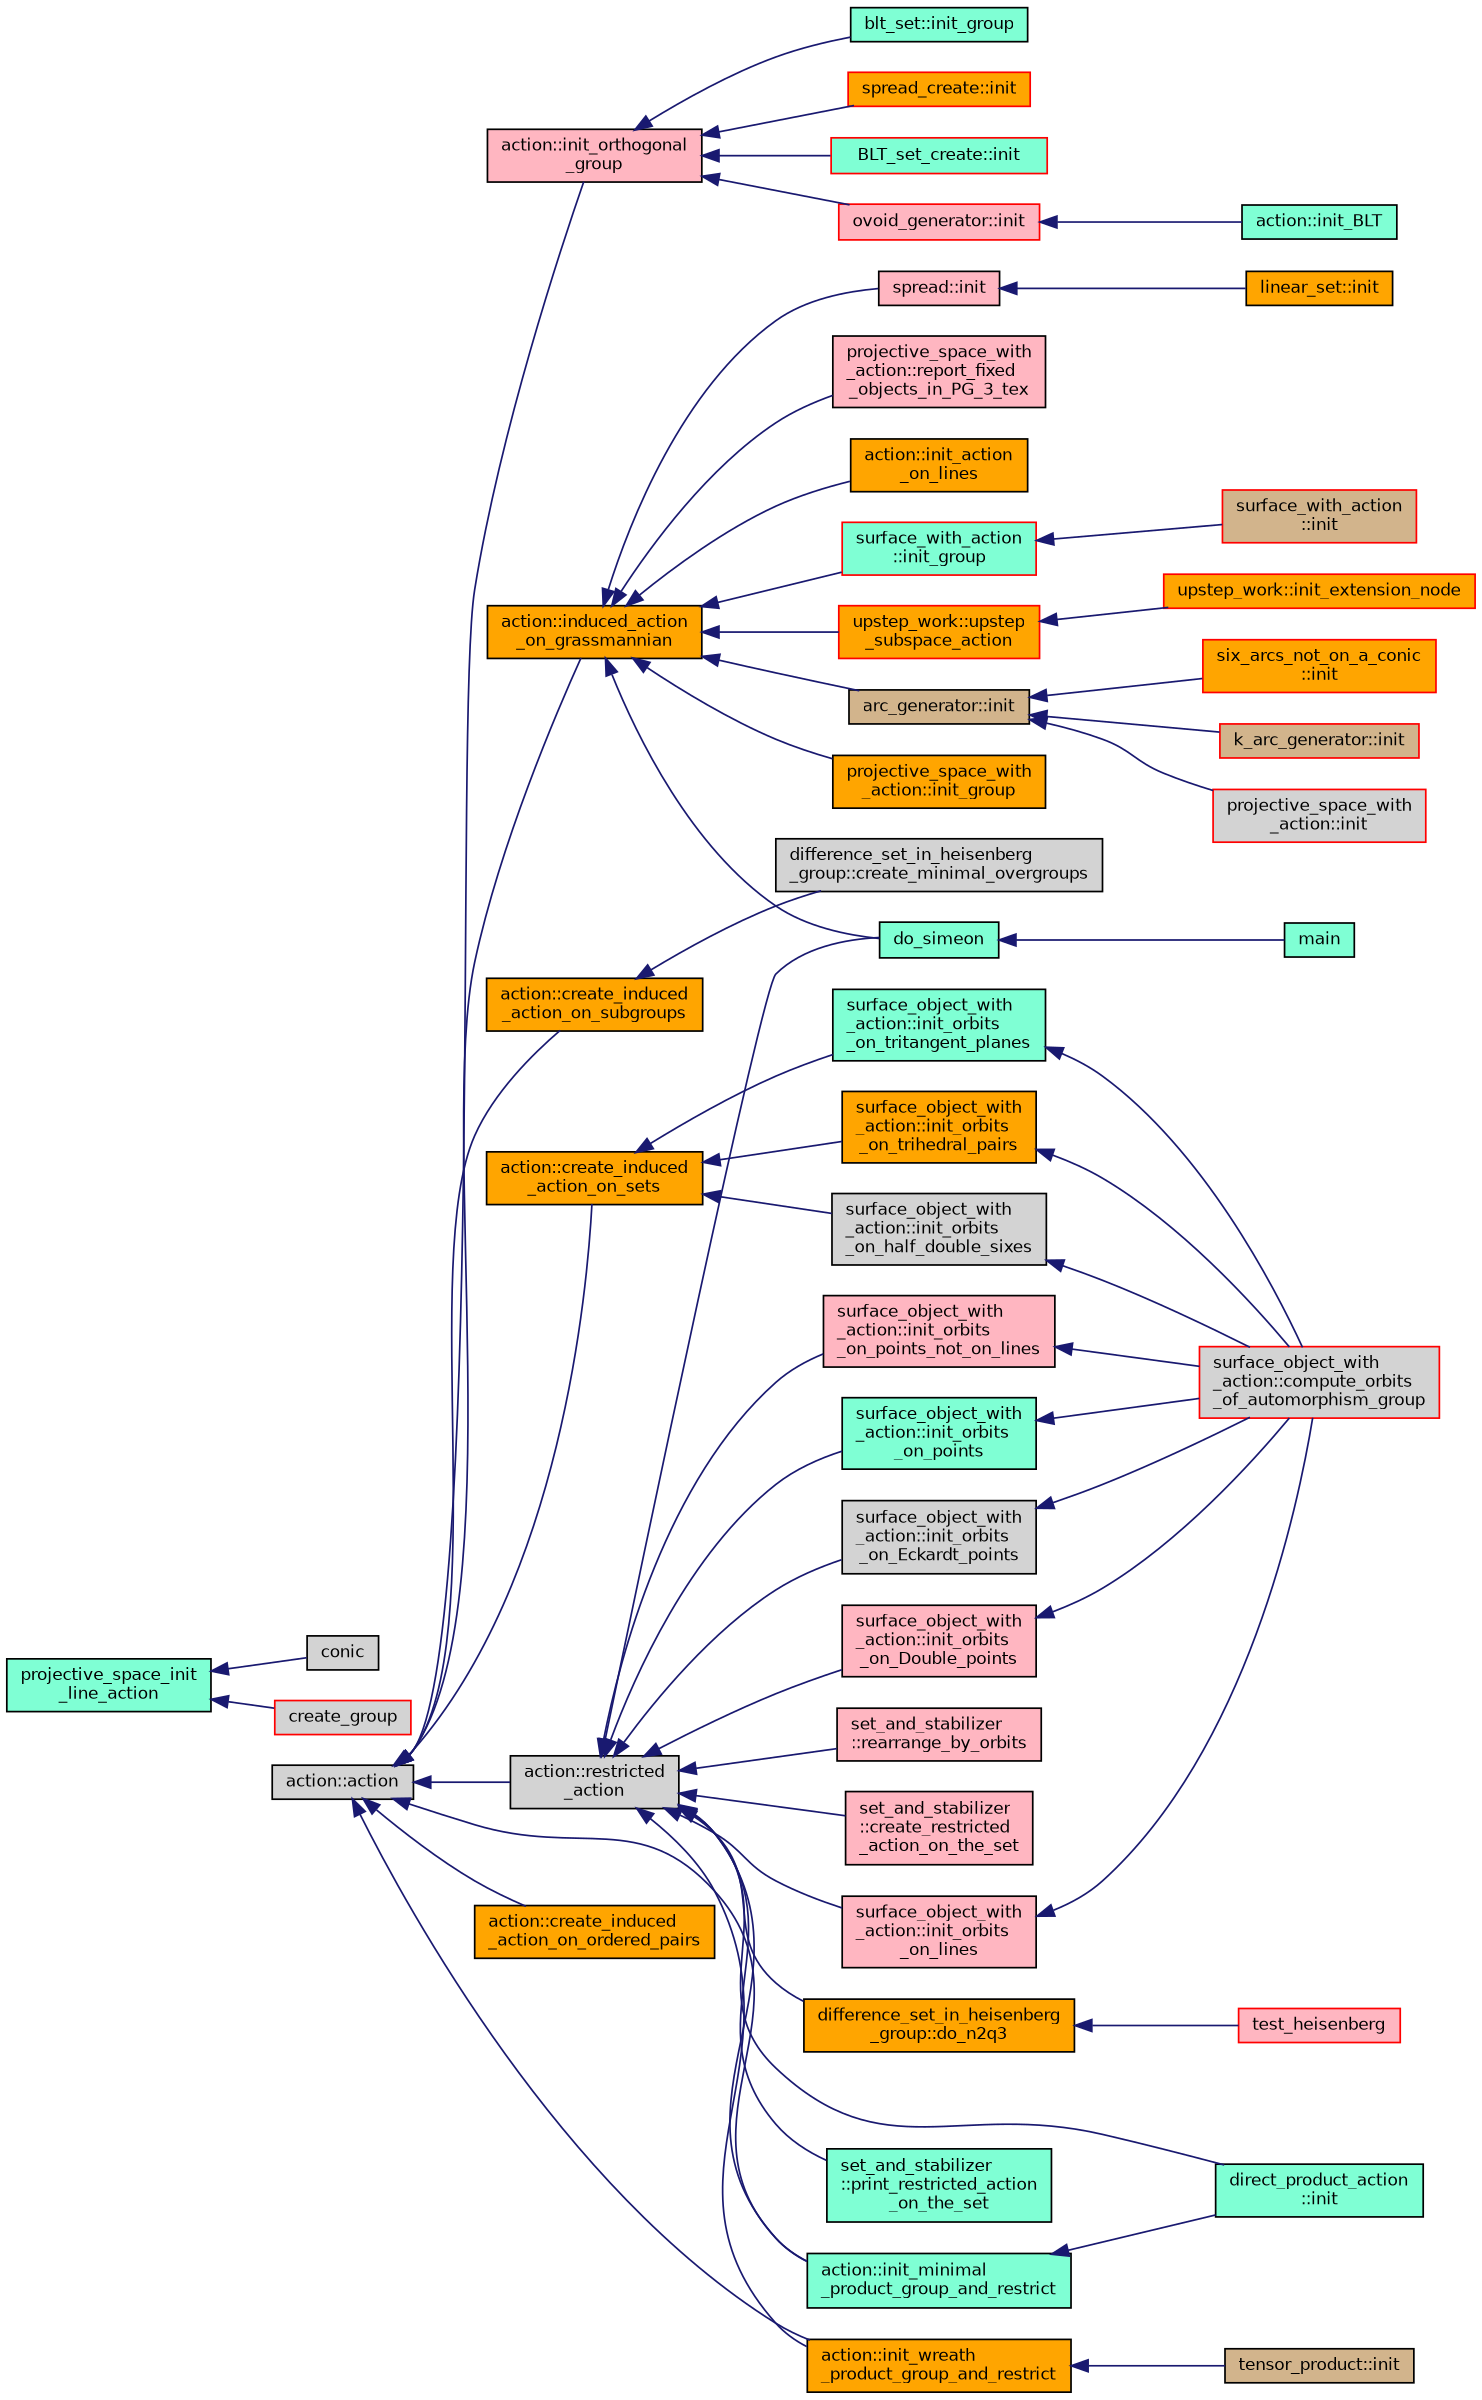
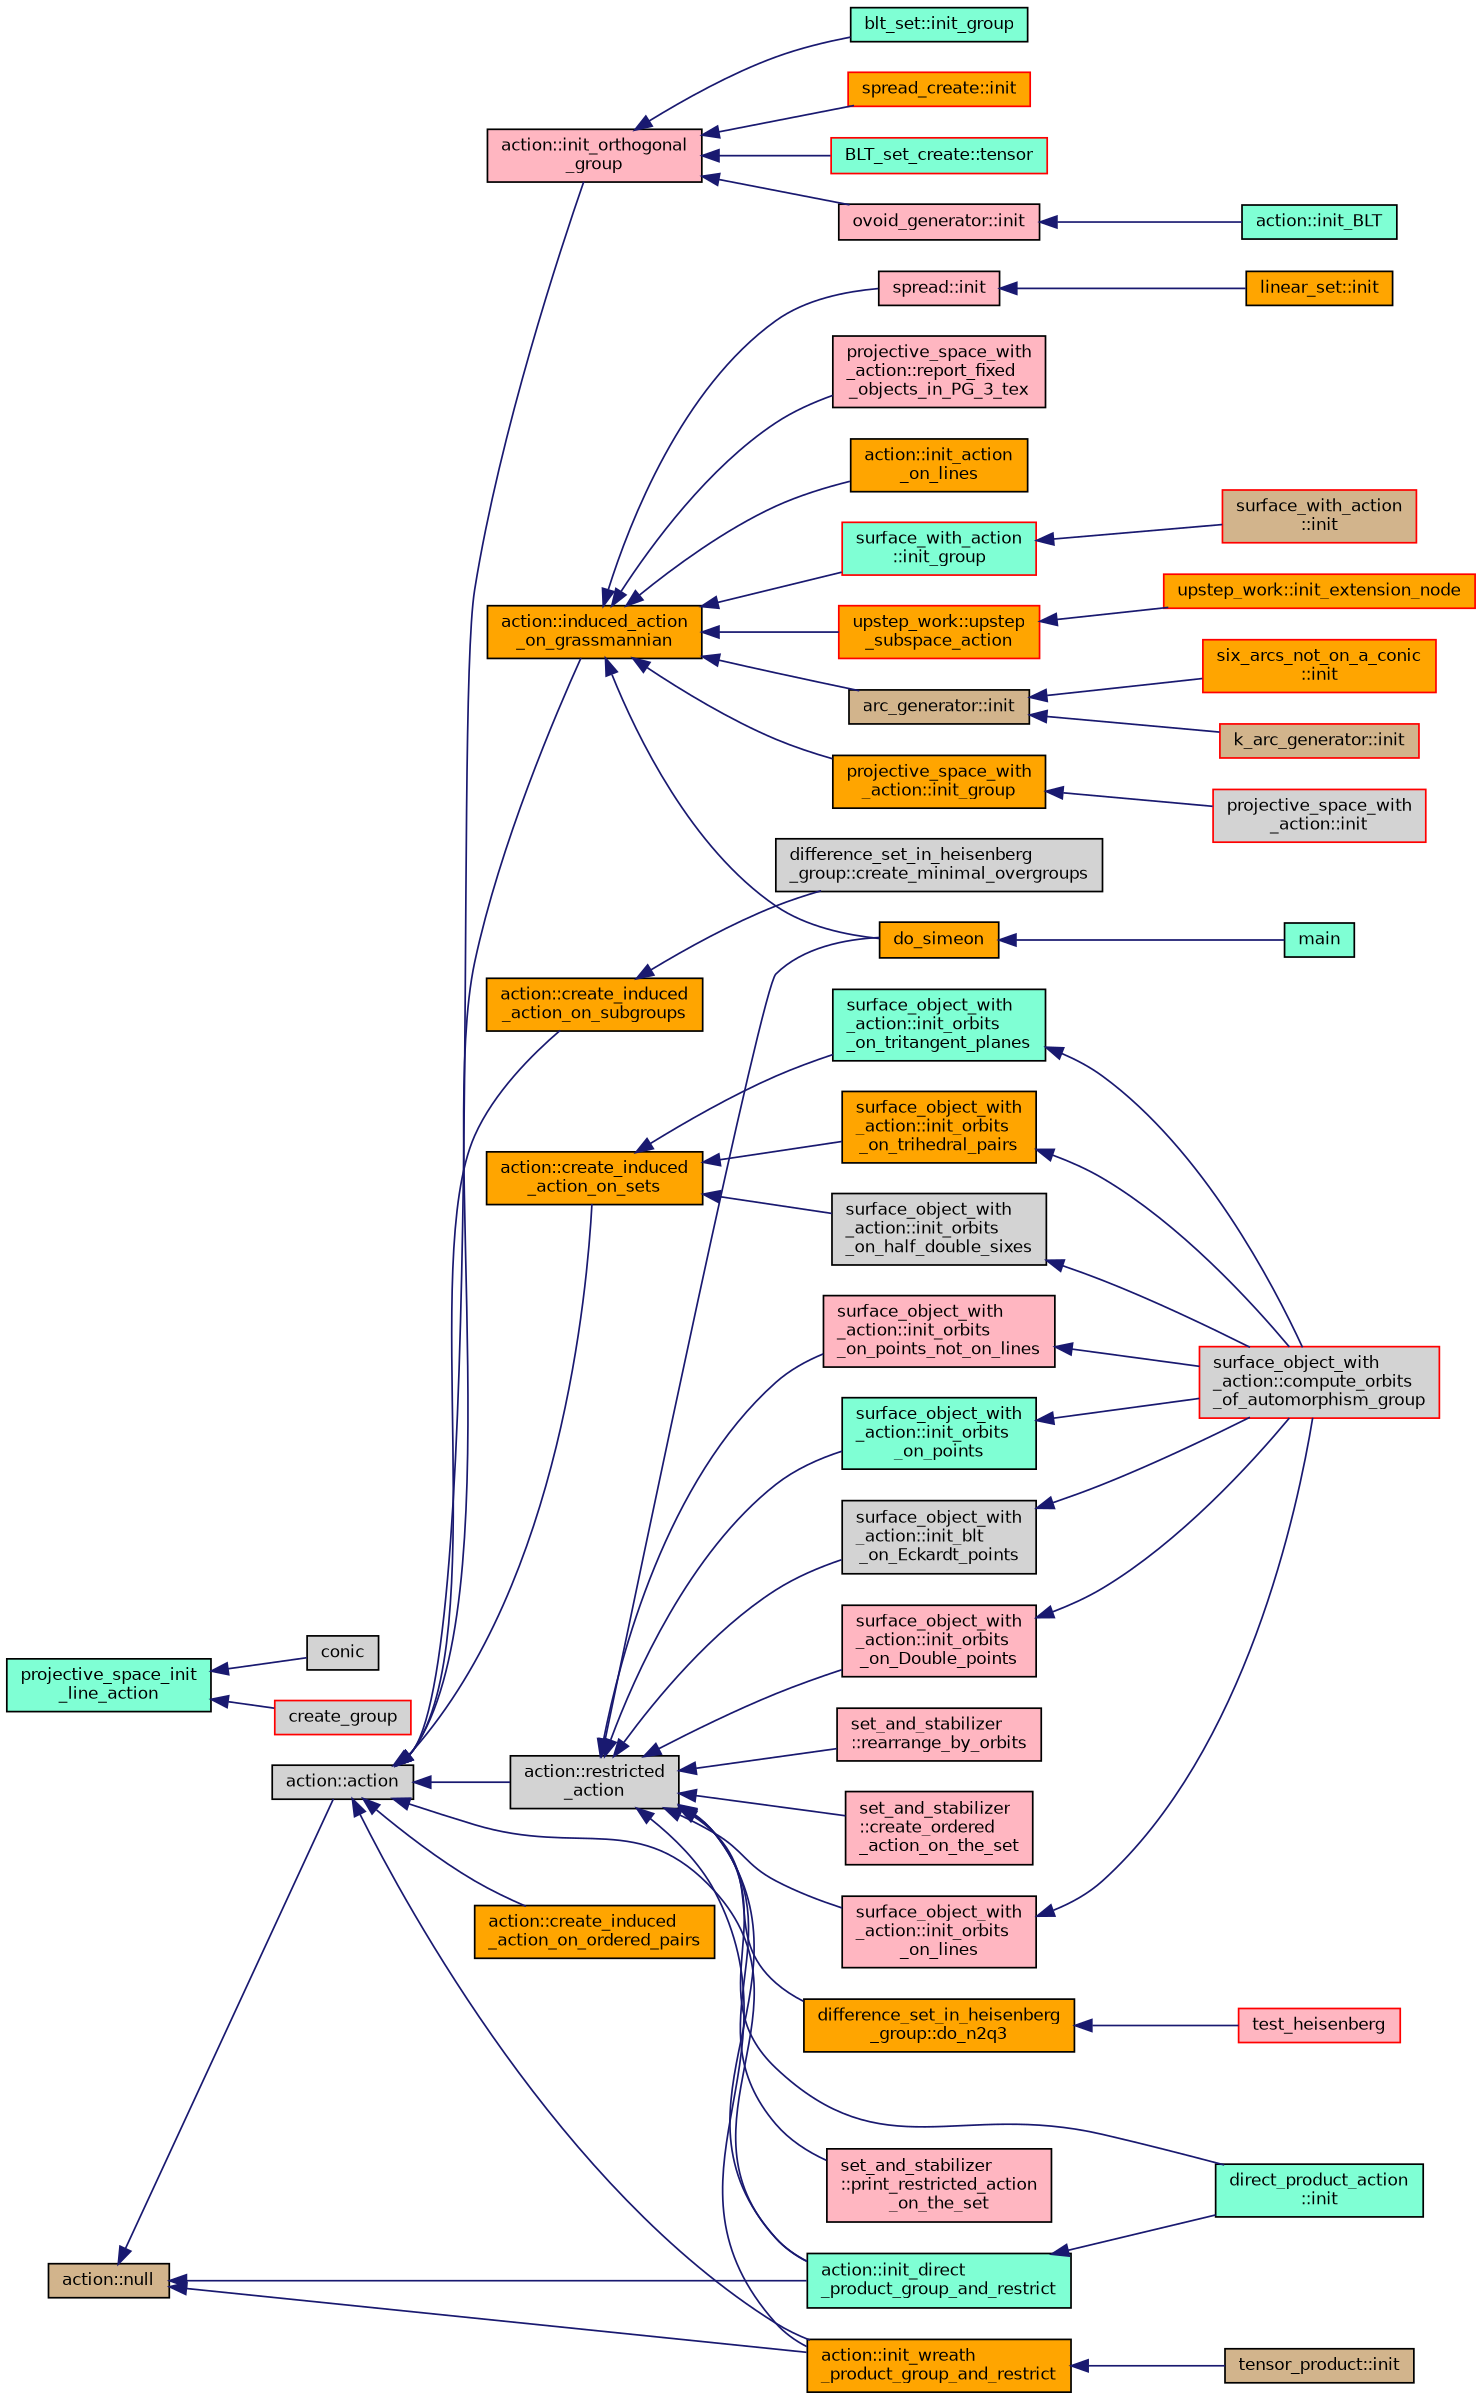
  digraph {
    rankdir=LR
    node [color=black fillcolor=orange fontname=Helvetica fontsize=10 shape=record style=filled]
    edge [color=midnightblue dir=back fontname=Helvetica fontsize=10 labelfontname=Helvetica labelfontsize=10 style=solid]
+   n1 [fillcolor=tan fontcolor=black height=0.2 label="action::null" width=0.4]
    n2 [fillcolor=lightgrey height=0.2 label="action::action" width=0.4]
-   n3 [fillcolor=aquamarine height=0.2 label="action::init_minimal\l_product_group_and_restrict" width=0.4]
+   n3 [fillcolor=aquamarine height=0.2 label="action::init_direct\l_product_group_and_restrict" width=0.4]
    n4 [height=0.2 label="action::init_wreath\l_product_group_and_restrict" width=0.4]
    n5 [height=0.2 label="action::induced_action\l_on_grassmannian" width=0.4]
    n6 [height=0.2 label="action::create_induced\l_action_on_sets" width=0.4]
    n7 [height=0.2 label="action::create_induced\l_action_on_subgroups" width=0.4]
    n8 [fillcolor=lightgrey height=0.2 label="action::restricted\l_action" width=0.4]
    n9 [height=0.2 label="action::create_induced\l_action_on_ordered_pairs" width=0.4]
    n10 [fillcolor=lightpink height=0.2 label="action::init_orthogonal\l_group" width=0.4]
    n11 [fillcolor=aquamarine height=0.2 label="direct_product_action\l::init" width=0.4]
    n12 [fillcolor=tan height=0.2 label="tensor_product::init" width=0.4]
-   n13 [fillcolor=aquamarine height=0.2 label=do_simeon width=0.4]
+   n13 [height=0.2 label=do_simeon width=0.4]
    n14 [height=0.2 label="projective_space_with\l_action::init_group" width=0.4]
    n15 [fillcolor=lightpink height=0.2 label="projective_space_with\l_action::report_fixed\l_objects_in_PG_3_tex" width=0.4]
    n16 [height=0.2 label="action::init_action\l_on_lines" width=0.4]
    n17 [color=red height=0.2 label="upstep_work::upstep\l_subspace_action" width=0.4]
    n18 [fillcolor=tan height=0.2 label="arc_generator::init" width=0.4]
    n19 [fillcolor=lightpink height=0.2 label="spread::init" width=0.4]
    n20 [color=red fillcolor=aquamarine height=0.2 label="surface_with_action\l::init_group" width=0.4]
    n21 [fillcolor=lightgrey height=0.2 label="surface_object_with\l_action::init_orbits\l_on_half_double_sixes" width=0.4]
    n22 [fillcolor=aquamarine height=0.2 label="surface_object_with\l_action::init_orbits\l_on_tritangent_planes" width=0.4]
    n23 [height=0.2 label="surface_object_with\l_action::init_orbits\l_on_trihedral_pairs" width=0.4]
    n24 [fillcolor=lightgrey height=0.2 label="difference_set_in_heisenberg\l_group::create_minimal_overgroups" width=0.4]
    n25 [height=0.2 label="difference_set_in_heisenberg\l_group::do_n2q3" width=0.4]
    n26 [fillcolor=lightpink height=0.2 label="set_and_stabilizer\l::rearrange_by_orbits" width=0.4]
-   n27 [fillcolor=lightpink height=0.2 label="set_and_stabilizer\l::create_restricted\l_action_on_the_set" width=0.4]
-   n28 [fillcolor=aquamarine height=0.2 label="set_and_stabilizer\l::print_restricted_action\l_on_the_set" width=0.4]
+   n27 [fillcolor=lightpink height=0.2 label="set_and_stabilizer\l::create_ordered\l_action_on_the_set" width=0.4]
+   n28 [fillcolor=lightpink height=0.2 label="set_and_stabilizer\l::print_restricted_action\l_on_the_set" width=0.4]
    n29 [fillcolor=aquamarine height=0.2 label="surface_object_with\l_action::init_orbits\l_on_points" width=0.4]
-   n30 [fillcolor=lightgrey height=0.2 label="surface_object_with\l_action::init_orbits\l_on_Eckardt_points" width=0.4]
+   n30 [fillcolor=lightgrey height=0.2 label="surface_object_with\l_action::init_blt\l_on_Eckardt_points" width=0.4]
    n31 [fillcolor=lightpink height=0.2 label="surface_object_with\l_action::init_orbits\l_on_Double_points" width=0.4]
    n32 [fillcolor=lightpink height=0.2 label="surface_object_with\l_action::init_orbits\l_on_lines" width=0.4]
    n33 [fillcolor=lightpink height=0.2 label="surface_object_with\l_action::init_orbits\l_on_points_not_on_lines" width=0.4]
    n34 [fillcolor=aquamarine height=0.2 label="blt_set::init_group" width=0.4]
-   n35 [color=red fillcolor=lightpink height=0.2 label="ovoid_generator::init" width=0.4]
+   n35 [fillcolor=lightpink height=0.2 label="ovoid_generator::init" width=0.4]
    n36 [color=red height=0.2 label="spread_create::init" width=0.4]
-   n37 [color=red fillcolor=aquamarine height=0.2 label="BLT_set_create::init" width=0.4]
+   n37 [color=red fillcolor=aquamarine height=0.2 label="BLT_set_create::tensor" width=0.4]
    n38 [fillcolor=aquamarine height=0.2 label=main width=0.4]
    n39 [color=red fillcolor=lightgrey height=0.2 label="projective_space_with\l_action::init" width=0.4]
    n40 [fillcolor=aquamarine height=0.2 label="projective_space_init\l_line_action" width=0.4]
    n41 [fillcolor=lightgrey height=0.2 label=conic width=0.4]
    n42 [color=red fillcolor=lightgrey height=0.2 label=create_group width=0.4]
    n43 [color=red height=0.2 label="upstep_work::init_extension_node" width=0.4]
    n44 [color=red fillcolor=tan height=0.2 label="k_arc_generator::init" width=0.4]
    n45 [color=red height=0.2 label="six_arcs_not_on_a_conic\l::init" width=0.4]
    n46 [height=0.2 label="linear_set::init" width=0.4]
    n47 [color=red fillcolor=tan height=0.2 label="surface_with_action\l::init" width=0.4]
    n48 [color=red fillcolor=lightgrey height=0.2 label="surface_object_with\l_action::compute_orbits\l_of_automorphism_group" width=0.4]
    n49 [color=red fillcolor=lightpink height=0.2 label=test_heisenberg width=0.4]
    n50 [fillcolor=aquamarine height=0.2 label="action::init_BLT" width=0.4]
+   n1 -> n2
+   n1 -> n3
+   n1 -> n4
    n2 -> n3
    n2 -> n4
    n2 -> n5
    n2 -> n6
    n2 -> n7
    n2 -> n8
    n2 -> n9
    n2 -> n10
    n3 -> n11
    n4 -> n12
    n5 -> n13
    n5 -> n14
    n5 -> n15
    n5 -> n16
    n5 -> n17
    n5 -> n18
    n5 -> n19
    n5 -> n20
    n6 -> n21
    n6 -> n22
    n6 -> n23
    n7 -> n24
    n8 -> n3
    n8 -> n4
    n8 -> n11
    n8 -> n13
    n8 -> n25
    n8 -> n26
    n8 -> n27
    n8 -> n28
    n8 -> n29
    n8 -> n30
    n8 -> n31
    n8 -> n32
    n8 -> n33
    n10 -> n34
    n10 -> n35
    n10 -> n36
    n10 -> n37
    n13 -> n38
-   n18 -> n39
+   n14 -> n39
    n17 -> n43
    n18 -> n44
    n18 -> n45
    n19 -> n46
    n20 -> n47
    n21 -> n48
    n22 -> n48
    n23 -> n48
    n25 -> n49
    n29 -> n48
    n30 -> n48
    n31 -> n48
    n32 -> n48
    n33 -> n48
    n35 -> n50
    n40 -> n41
    n40 -> n42
  }
